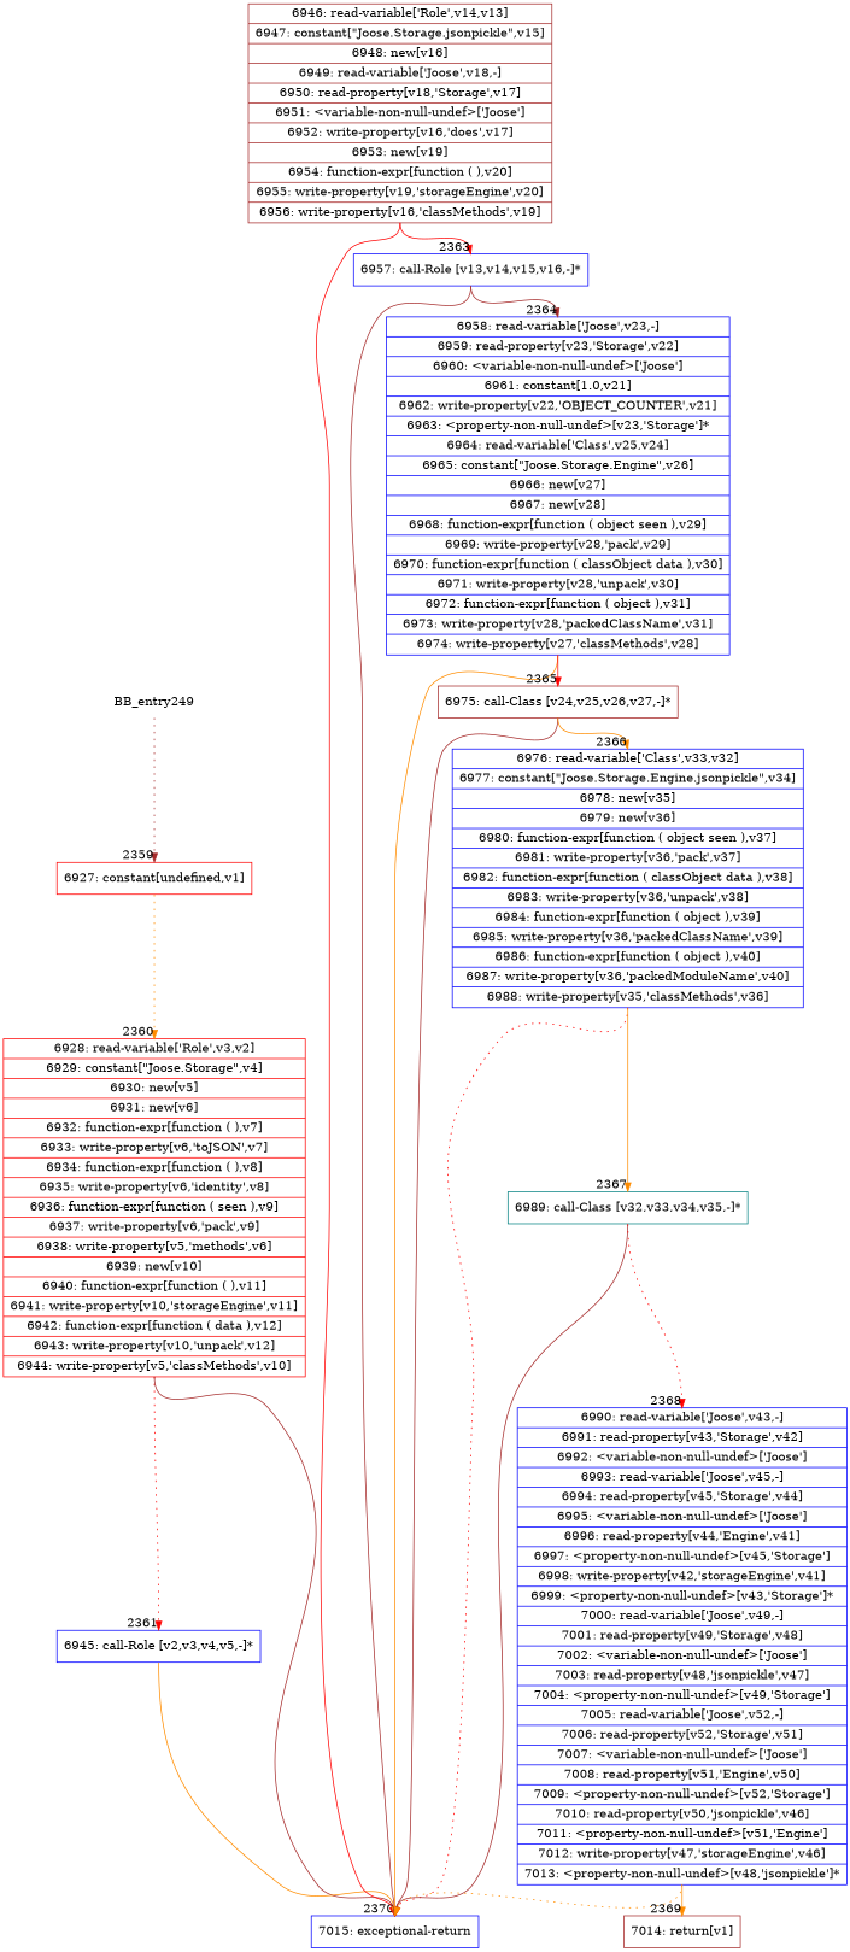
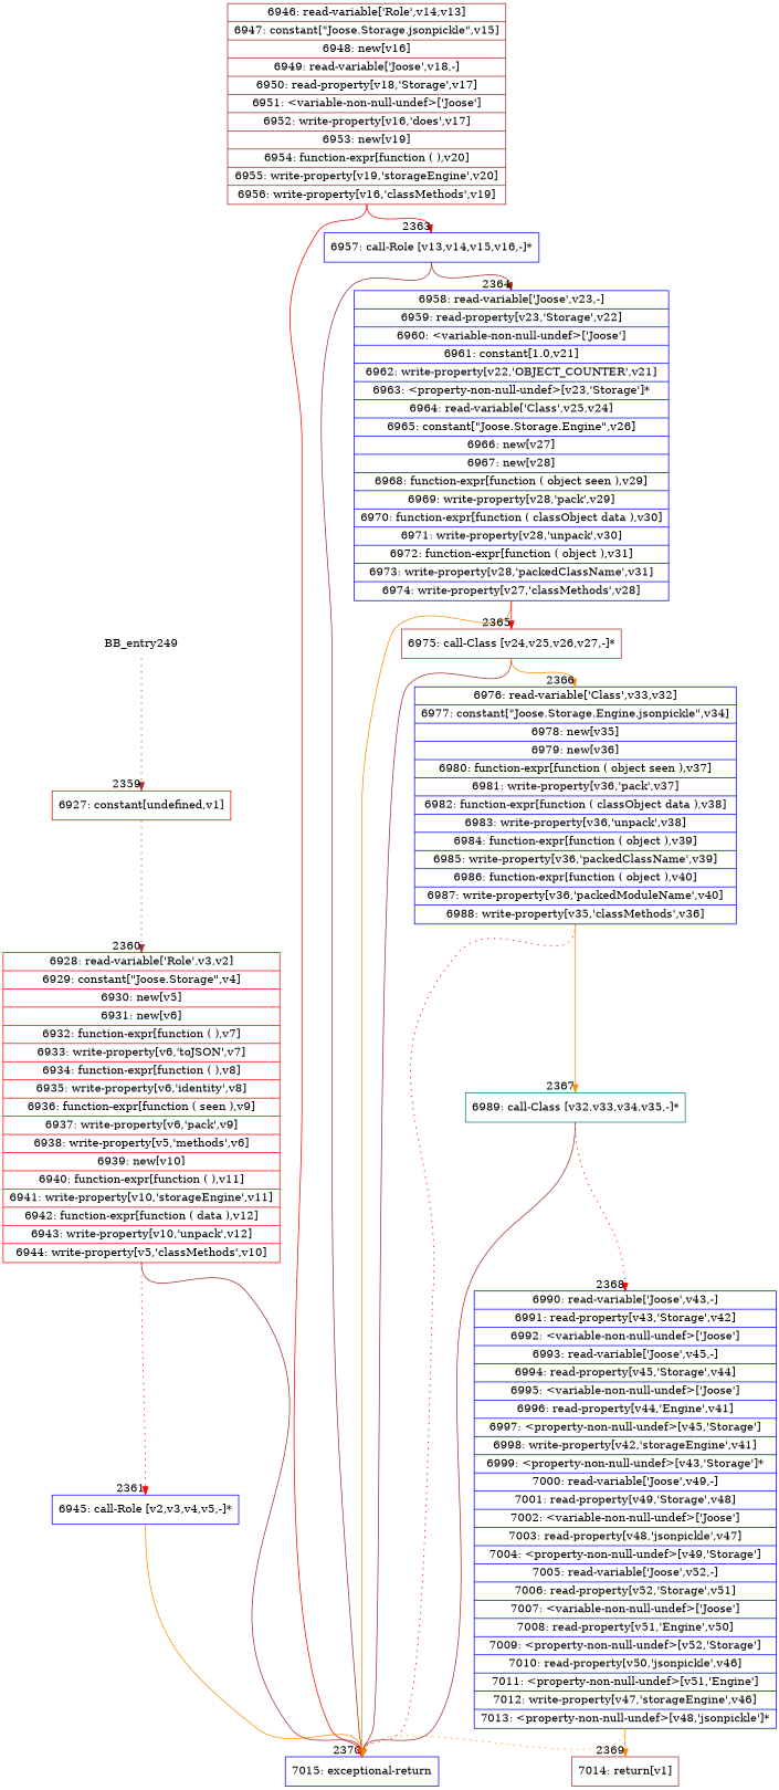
  digraph {
    rankdir=TD
    node [color=blue shape=record]
    edge [color=brown headport=n style=solid tailport=s]
    n1 [color=brown label=BB_entry249 shape=none]
    n2 [color=red label="{6927: constant[undefined,v1]}"]
    n3 [color=red label="{6928: read-variable['Role',v3,v2]|6929: constant[\"Joose.Storage\",v4]|6930: new[v5]|6931: new[v6]|6932: function-expr[function ( ),v7]|6933: write-property[v6,'toJSON',v7]|6934: function-expr[function ( ),v8]|6935: write-property[v6,'identity',v8]|6936: function-expr[function ( seen ),v9]|6937: write-property[v6,'pack',v9]|6938: write-property[v5,'methods',v6]|6939: new[v10]|6940: function-expr[function ( ),v11]|6941: write-property[v10,'storageEngine',v11]|6942: function-expr[function ( data ),v12]|6943: write-property[v10,'unpack',v12]|6944: write-property[v5,'classMethods',v10]}"]
    n4 [label="{6945: call-Role [v2,v3,v4,v5,-]*}"]
    n5 [label="{7015: exceptional-return}"]
    n6 [color=brown label="{6946: read-variable['Role',v14,v13]|6947: constant[\"Joose.Storage.jsonpickle\",v15]|6948: new[v16]|6949: read-variable['Joose',v18,-]|6950: read-property[v18,'Storage',v17]|6951: \<variable-non-null-undef\>['Joose']|6952: write-property[v16,'does',v17]|6953: new[v19]|6954: function-expr[function ( ),v20]|6955: write-property[v19,'storageEngine',v20]|6956: write-property[v16,'classMethods',v19]}"]
    n7 [label="{6957: call-Role [v13,v14,v15,v16,-]*}"]
    n8 [label="{6958: read-variable['Joose',v23,-]|6959: read-property[v23,'Storage',v22]|6960: \<variable-non-null-undef\>['Joose']|6961: constant[1.0,v21]|6962: write-property[v22,'OBJECT_COUNTER',v21]|6963: \<property-non-null-undef\>[v23,'Storage']*|6964: read-variable['Class',v25,v24]|6965: constant[\"Joose.Storage.Engine\",v26]|6966: new[v27]|6967: new[v28]|6968: function-expr[function ( object seen ),v29]|6969: write-property[v28,'pack',v29]|6970: function-expr[function ( classObject data ),v30]|6971: write-property[v28,'unpack',v30]|6972: function-expr[function ( object ),v31]|6973: write-property[v28,'packedClassName',v31]|6974: write-property[v27,'classMethods',v28]}"]
    n9 [color=brown label="{6975: call-Class [v24,v25,v26,v27,-]*}"]
    n10 [label="{6976: read-variable['Class',v33,v32]|6977: constant[\"Joose.Storage.Engine.jsonpickle\",v34]|6978: new[v35]|6979: new[v36]|6980: function-expr[function ( object seen ),v37]|6981: write-property[v36,'pack',v37]|6982: function-expr[function ( classObject data ),v38]|6983: write-property[v36,'unpack',v38]|6984: function-expr[function ( object ),v39]|6985: write-property[v36,'packedClassName',v39]|6986: function-expr[function ( object ),v40]|6987: write-property[v36,'packedModuleName',v40]|6988: write-property[v35,'classMethods',v36]}"]
    n11 [color=teal label="{6989: call-Class [v32,v33,v34,v35,-]*}"]
    n12 [label="{6990: read-variable['Joose',v43,-]|6991: read-property[v43,'Storage',v42]|6992: \<variable-non-null-undef\>['Joose']|6993: read-variable['Joose',v45,-]|6994: read-property[v45,'Storage',v44]|6995: \<variable-non-null-undef\>['Joose']|6996: read-property[v44,'Engine',v41]|6997: \<property-non-null-undef\>[v45,'Storage']|6998: write-property[v42,'storageEngine',v41]|6999: \<property-non-null-undef\>[v43,'Storage']*|7000: read-variable['Joose',v49,-]|7001: read-property[v49,'Storage',v48]|7002: \<variable-non-null-undef\>['Joose']|7003: read-property[v48,'jsonpickle',v47]|7004: \<property-non-null-undef\>[v49,'Storage']|7005: read-variable['Joose',v52,-]|7006: read-property[v52,'Storage',v51]|7007: \<variable-non-null-undef\>['Joose']|7008: read-property[v51,'Engine',v50]|7009: \<property-non-null-undef\>[v52,'Storage']|7010: read-property[v50,'jsonpickle',v46]|7011: \<property-non-null-undef\>[v51,'Engine']|7012: write-property[v47,'storageEngine',v46]|7013: \<property-non-null-undef\>[v48,'jsonpickle']*}"]
    n13 [color=brown label="{7014: return[v1]}"]
    n1 -> n2 [headlabel="    2359" style=dotted]
-   n2 -> n3 [color=darkorange headlabel="      2360" style=dotted]
+   n2 -> n3 [headlabel="      2360" style=dotted]
    n3 -> n4 [color=red headlabel="      2361" style=dotted]
    n3 -> n5 [headlabel="      2370"]
    n4 -> n5 [color=darkorange]
    n6 -> n5 [color=red]
    n6 -> n7 [color=red headlabel="      2363"]
    n7 -> n5
    n7 -> n8 [headlabel="      2364"]
    n8 -> n5 [color=darkorange]
    n8 -> n9 [color=red headlabel="      2365"]
    n9 -> n5
    n9 -> n10 [color=darkorange headlabel="      2366"]
    n10 -> n5 [color=red style=dotted]
    n10 -> n11 [color=darkorange headlabel="      2367"]
    n11 -> n5
    n11 -> n12 [color=red headlabel="      2368" style=dotted]
    n12 -> n5 [color=darkorange style=dotted]
    n12 -> n13 [color=darkorange headlabel="      2369"]
  }
